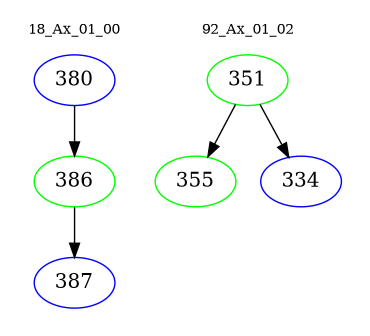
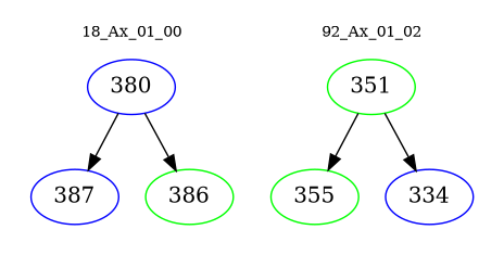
  digraph {
    fontname="DejaVu Serif"
    node [color=blue fontname="DejaVu Serif"]
    edge [color=black fontname="DejaVu Serif"]
    n1 [label=380]
    n2 [label=387]
    n3 [color=green label=386]
    n4 [color=green label=351]
    n5 [color=green label=355]
    n6 [label=334]
    subgraph cluster_1 {
      color=white
      fontsize=10
      label="18_Ax_01_00"
      n1
      n2
      n3
    }
    subgraph cluster_2 {
      color=white
      fontsize=10
      label="92_Ax_01_02"
      n4
      n5
      n6
    }
-   n3 -> n2
+   n1 -> n2
    n1 -> n3
    n4 -> n5
    n4 -> n6
  }
